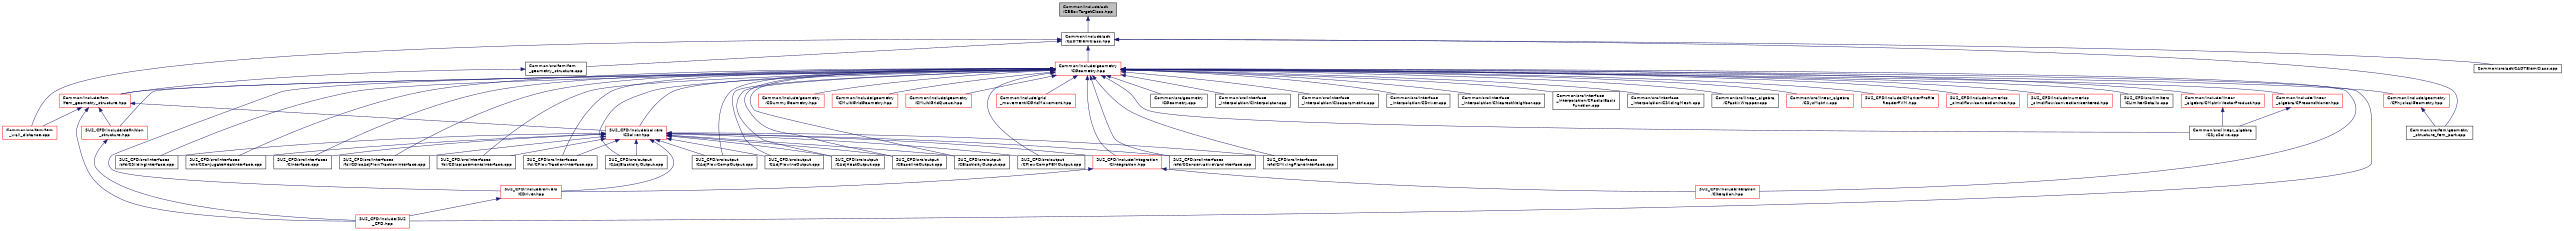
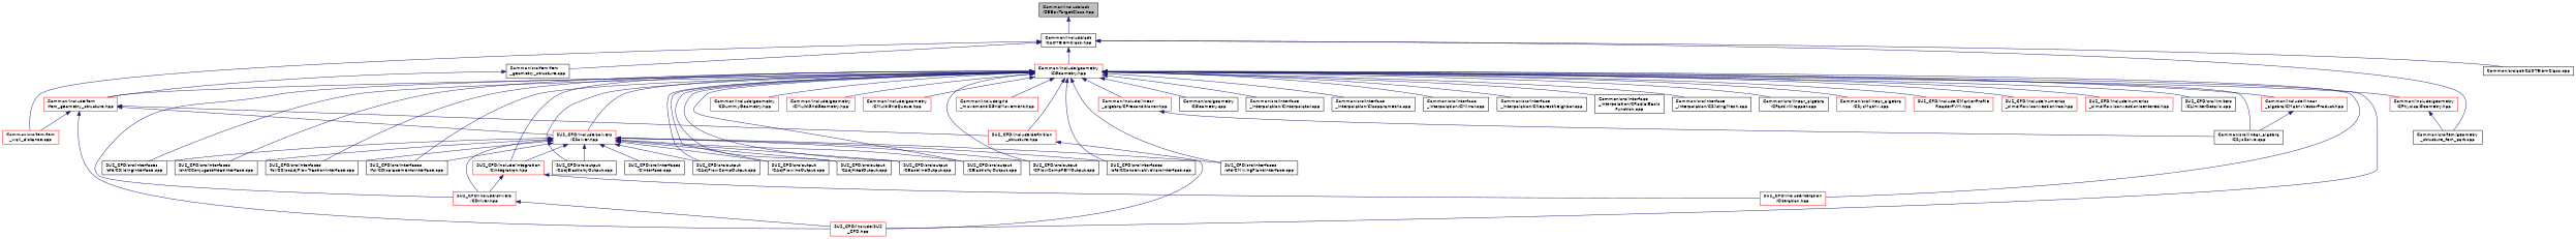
  digraph {
    node [color=black fillcolor=white fontname=Helvetica fontsize=10 shape=record style=filled]
    edge [color=midnightblue dir=back fontname=Helvetica fontsize=10 labelfontname=Helvetica labelfontsize=10 style=solid]
    n1 [fillcolor=grey75 fontcolor=black height=0.2 label="Common/include/adt\l/CBBoxTargetClass.hpp" width=0.4]
    n2 [height=0.2 label="Common/include/adt\l/CADTElemClass.hpp" width=0.4]
    n3 [color=red height=0.2 label="Common/include/geometry\l/CGeometry.hpp" width=0.4]
    n4 [height=0.2 label="Common/src/fem/fem\l_geometry_structure.cpp" width=0.4]
    n5 [color=red height=0.2 label="Common/src/fem/fem\l_wall_distance.cpp" width=0.4]
    n6 [height=0.2 label="Common/src/fem/geometry\l_structure_fem_part.cpp" width=0.4]
    n7 [height=0.2 label="Common/src/adt/CADTElemClass.cpp" width=0.4]
    n8 [color=red height=0.2 label="Common/include/fem\l/fem_geometry_structure.hpp" width=0.4]
    n9 [color=red height=0.2 label="SU2_CFD/include/definition\l_structure.hpp" width=0.4]
    n10 [color=red height=0.2 label="SU2_CFD/include/SU2\l_CFD.hpp" width=0.4]
    n11 [color=red height=0.2 label="SU2_CFD/include/solvers\l/CSolver.hpp" width=0.4]
    n12 [color=red height=0.2 label="SU2_CFD/include/integration\l/CIntegration.hpp" width=0.4]
    n13 [color=red height=0.2 label="SU2_CFD/include/drivers\l/CDriver.hpp" width=0.4]
    n14 [color=red height=0.2 label="SU2_CFD/include/iteration\l/CIteration.hpp" width=0.4]
    n15 [height=0.2 label="SU2_CFD/src/interfaces\l/cfd/CConservativeVarsInterface.cpp" width=0.4]
    n16 [height=0.2 label="SU2_CFD/src/interfaces\l/cfd/CMixingPlaneInterface.cpp" width=0.4]
    n17 [height=0.2 label="SU2_CFD/src/interfaces\l/cfd/CSlidingInterface.cpp" width=0.4]
    n18 [height=0.2 label="SU2_CFD/src/interfaces\l/cht/CConjugateHeatInterface.cpp" width=0.4]
    n19 [height=0.2 label="SU2_CFD/src/interfaces\l/CInterface.cpp" width=0.4]
    n20 [height=0.2 label="SU2_CFD/src/interfaces\l/fsi/CDiscAdjFlowTractionInterface.cpp" width=0.4]
    n21 [height=0.2 label="SU2_CFD/src/interfaces\l/fsi/CDisplacementsInterface.cpp" width=0.4]
-   n22 [height=0.2 label="SU2_CFD/src/interfaces\l/fsi/CFlowTractionInterface.cpp" width=0.4]
    n23 [height=0.2 label="SU2_CFD/src/output\l/CAdjElasticityOutput.cpp" width=0.4]
    n24 [height=0.2 label="SU2_CFD/src/output\l/CAdjFlowCompOutput.cpp" width=0.4]
    n25 [height=0.2 label="SU2_CFD/src/output\l/CAdjFlowIncOutput.cpp" width=0.4]
    n26 [height=0.2 label="SU2_CFD/src/output\l/CAdjHeatOutput.cpp" width=0.4]
    n27 [height=0.2 label="SU2_CFD/src/output\l/CBaselineOutput.cpp" width=0.4]
    n28 [height=0.2 label="SU2_CFD/src/output\l/CElasticityOutput.cpp" width=0.4]
    n29 [height=0.2 label="SU2_CFD/src/output\l/CFlowCompFEMOutput.cpp" width=0.4]
    n30 [color=red height=0.2 label="Common/include/geometry\l/CDummyGeometry.hpp" width=0.4]
    n31 [color=red height=0.2 label="Common/include/geometry\l/CMultiGridGeometry.hpp" width=0.4]
    n32 [color=red height=0.2 label="Common/include/geometry\l/CMultiGridQueue.hpp" width=0.4]
    n33 [color=red height=0.2 label="Common/include/geometry\l/CPhysicalGeometry.hpp" width=0.4]
    n34 [color=red height=0.2 label="Common/include/grid\l_movement/CGridMovement.hpp" width=0.4]
    n35 [color=red height=0.2 label="Common/include/linear\l_algebra/CMatrixVectorProduct.hpp" width=0.4]
    n36 [height=0.2 label="Common/src/linear_algebra\l/CSysSolve.cpp" width=0.4]
    n37 [color=red height=0.2 label="Common/include/linear\l_algebra/CPreconditioner.hpp" width=0.4]
    n38 [height=0.2 label="Common/src/geometry\l/CGeometry.cpp" width=0.4]
    n39 [height=0.2 label="Common/src/interface\l_interpolation/CInterpolator.cpp" width=0.4]
    n40 [height=0.2 label="Common/src/interface\l_interpolation/CIsoparametric.cpp" width=0.4]
-   n41 [height=0.2 label="Common/src/interface\l_interpolation/CDriver.cpp" width=0.4]
+   n41 [height=0.2 label="Common/src/interface\l_interpolation/CMirror.cpp" width=0.4]
    n42 [height=0.2 label="Common/src/interface\l_interpolation/CNearestNeighbor.cpp" width=0.4]
    n43 [height=0.2 label="Common/src/interface\l_interpolation/CRadialBasis\lFunction.cpp" width=0.4]
    n44 [height=0.2 label="Common/src/interface\l_interpolation/CSlidingMesh.cpp" width=0.4]
    n45 [height=0.2 label="Common/src/linear_algebra\l/CPastixWrapper.cpp" width=0.4]
    n46 [color=red height=0.2 label="Common/src/linear_algebra\l/CSysMatrix.cpp" width=0.4]
    n47 [color=red height=0.2 label="SU2_CFD/include/CMarkerProfile\lReaderFVM.hpp" width=0.4]
    n48 [color=red height=0.2 label="SU2_CFD/include/numerics\l_simd/flow/convection/roe.hpp" width=0.4]
    n49 [color=red height=0.2 label="SU2_CFD/include/numerics\l_simd/flow/convection/centered.hpp" width=0.4]
    n50 [height=0.2 label="SU2_CFD/src/limiters\l/CLimiterDetails.cpp" width=0.4]
    n1 -> n2
    n2 -> n3
    n2 -> n4
    n2 -> n5
    n2 -> n6
    n2 -> n7
    n3 -> n8
    n3 -> n9
    n3 -> n10
    n3 -> n11
    n3 -> n12
    n3 -> n13
    n3 -> n14
    n3 -> n15
    n3 -> n16
    n3 -> n17
    n3 -> n18
-   n3 -> n19
    n3 -> n20
    n3 -> n21
-   n3 -> n22
    n3 -> n23
    n3 -> n24
    n3 -> n25
    n3 -> n26
    n3 -> n27
    n3 -> n28
    n3 -> n29
    n3 -> n30
    n3 -> n31
    n3 -> n32
    n3 -> n33
    n3 -> n34
    n3 -> n35
    n3 -> n36
    n3 -> n37
    n3 -> n38
    n3 -> n39
    n3 -> n40
    n3 -> n41
    n3 -> n42
    n3 -> n43
    n3 -> n44
    n3 -> n45
    n3 -> n46
    n3 -> n47
    n3 -> n48
    n3 -> n49
    n3 -> n50
    n4 -> n8
    n8 -> n5
    n8 -> n9
    n8 -> n10
    n8 -> n11
    n9 -> n10
    n11 -> n12
    n11 -> n13
    n11 -> n15
    n11 -> n16
    n11 -> n17
    n11 -> n18
    n11 -> n19
    n11 -> n20
    n11 -> n21
-   n11 -> n22
    n11 -> n23
    n11 -> n24
    n11 -> n25
    n11 -> n26
    n11 -> n27
    n11 -> n28
    n11 -> n29
    n12 -> n13
    n12 -> n14
    n13 -> n10
    n33 -> n6
    n35 -> n36
    n37 -> n36
  }
